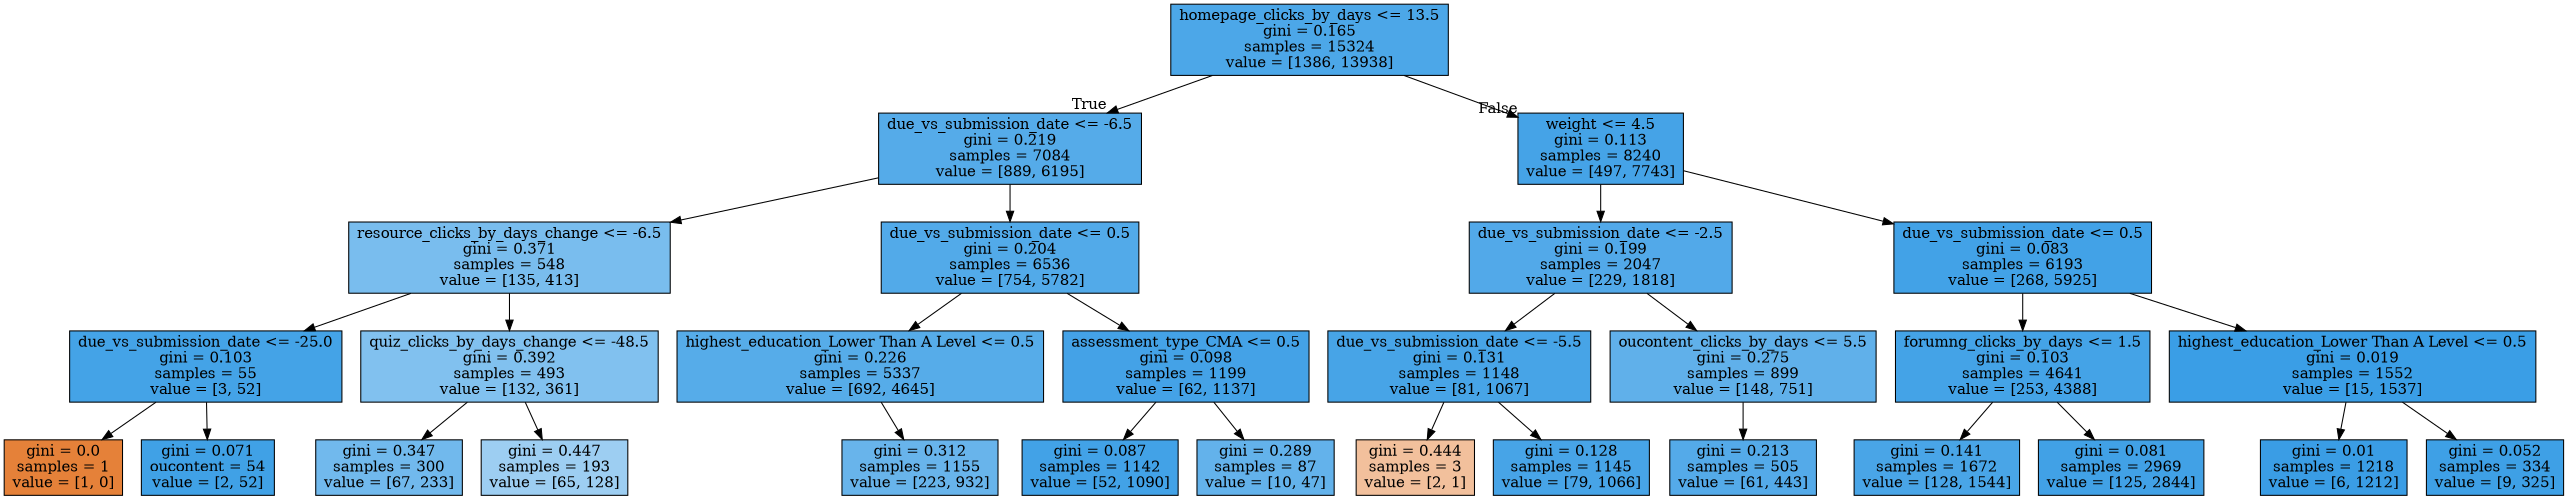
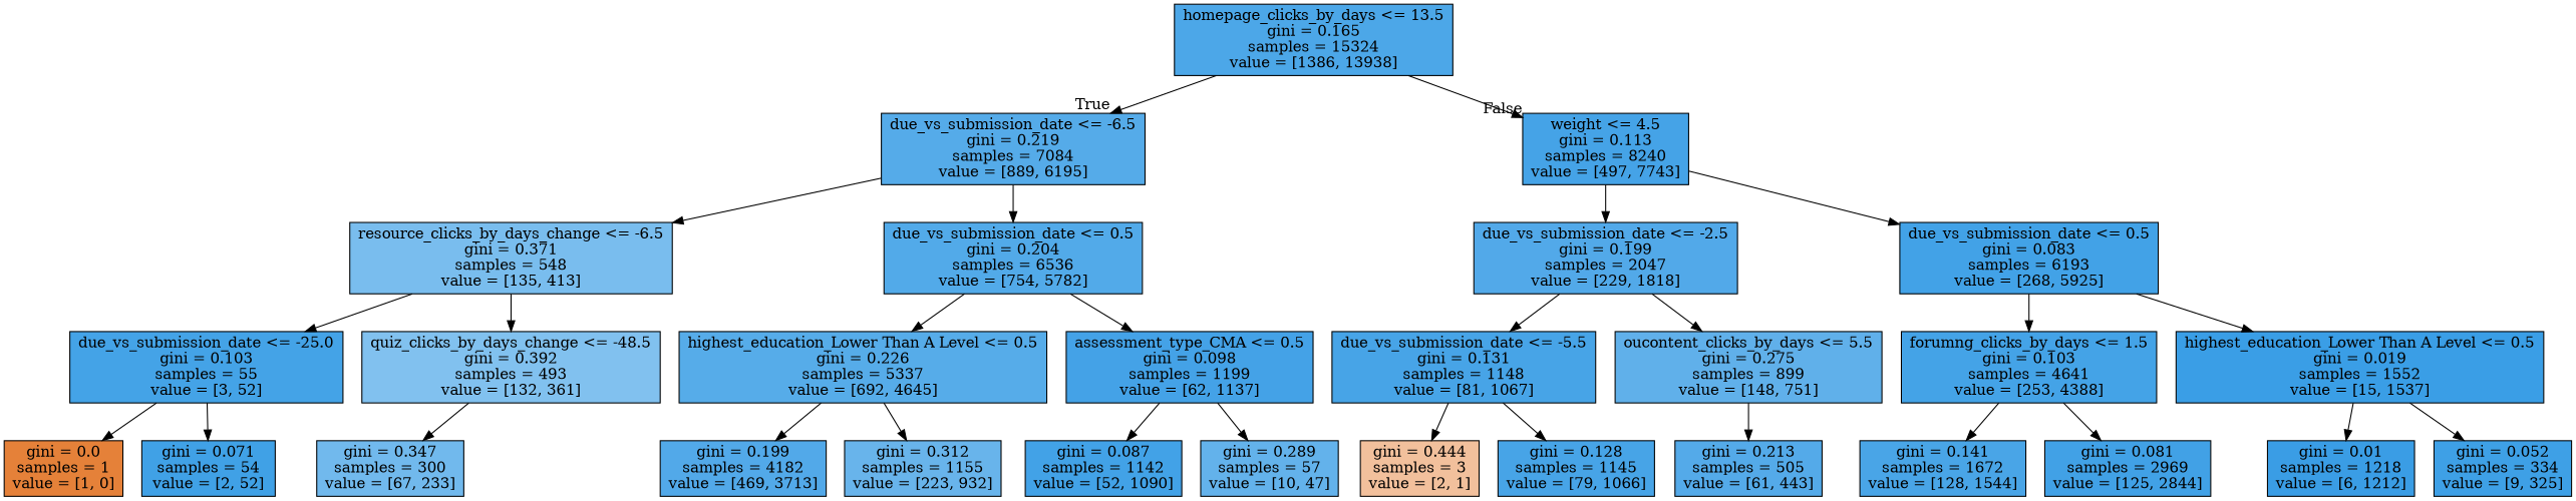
  digraph {
    node [color=black fillcolor="#399de5df" shape=box style=filled]
    n1 [fillcolor="#399de5e6" label="homepage_clicks_by_days <= 13.5\ngini = 0.165\nsamples = 15324\nvalue = [1386, 13938]"]
    n2 [fillcolor="#399de5da" label="due_vs_submission_date <= -6.5\ngini = 0.219\nsamples = 7084\nvalue = [889, 6195]"]
    n3 [fillcolor="#399de5ef" label="weight <= 4.5\ngini = 0.113\nsamples = 8240\nvalue = [497, 7743]"]
    n4 [fillcolor="#399de5ac" label="resource_clicks_by_days_change <= -6.5\ngini = 0.371\nsamples = 548\nvalue = [135, 413]"]
    n5 [fillcolor="#399de5de" label="due_vs_submission_date <= 0.5\ngini = 0.204\nsamples = 6536\nvalue = [754, 5782]"]
    n6 [label="due_vs_submission_date <= -2.5\ngini = 0.199\nsamples = 2047\nvalue = [229, 1818]"]
    n7 [fillcolor="#399de5f3" label="due_vs_submission_date <= 0.5\ngini = 0.083\nsamples = 6193\nvalue = [268, 5925]"]
    n8 [fillcolor="#399de5f0" label="due_vs_submission_date <= -25.0\ngini = 0.103\nsamples = 55\nvalue = [3, 52]"]
    n9 [fillcolor="#399de5a2" label="quiz_clicks_by_days_change <= -48.5\ngini = 0.392\nsamples = 493\nvalue = [132, 361]"]
    n10 [fillcolor="#399de5d9" label="highest_education_Lower Than A Level <= 0.5\ngini = 0.226\nsamples = 5337\nvalue = [692, 4645]"]
    n11 [fillcolor="#399de5f1" label="assessment_type_CMA <= 0.5\ngini = 0.098\nsamples = 1199\nvalue = [62, 1137]"]
    n12 [fillcolor="#e58139ff" label="gini = 0.0\nsamples = 1\nvalue = [1, 0]"]
-   n13 [fillcolor="#399de5f5" label="gini = 0.071\noucontent = 54\nvalue = [2, 52]"]
+   n13 [fillcolor="#399de5f5" label="gini = 0.071\nsamples = 54\nvalue = [2, 52]"]
    n14 [fillcolor="#399de5b6" label="gini = 0.347\nsamples = 300\nvalue = [67, 233]"]
-   n15 [fillcolor="#399de57e" label="gini = 0.447\nsamples = 193\nvalue = [65, 128]"]
+   n16 [label="gini = 0.199\nsamples = 4182\nvalue = [469, 3713]"]
    n17 [fillcolor="#399de5c2" label="gini = 0.312\nsamples = 1155\nvalue = [223, 932]"]
    n18 [fillcolor="#399de5f3" label="gini = 0.087\nsamples = 1142\nvalue = [52, 1090]"]
-   n19 [fillcolor="#399de5c9" label="gini = 0.289\nsamples = 87\nvalue = [10, 47]"]
+   n19 [fillcolor="#399de5c9" label="gini = 0.289\nsamples = 57\nvalue = [10, 47]"]
    n20 [fillcolor="#399de5ec" label="due_vs_submission_date <= -5.5\ngini = 0.131\nsamples = 1148\nvalue = [81, 1067]"]
    n21 [fillcolor="#399de5cd" label="oucontent_clicks_by_days <= 5.5\ngini = 0.275\nsamples = 899\nvalue = [148, 751]"]
    n22 [fillcolor="#399de5f0" label="forumng_clicks_by_days <= 1.5\ngini = 0.103\nsamples = 4641\nvalue = [253, 4388]"]
    n23 [fillcolor="#399de5fd" label="highest_education_Lower Than A Level <= 0.5\ngini = 0.019\nsamples = 1552\nvalue = [15, 1537]"]
    n24 [fillcolor="#e581397f" label="gini = 0.444\nsamples = 3\nvalue = [2, 1]"]
    n25 [fillcolor="#399de5ec" label="gini = 0.128\nsamples = 1145\nvalue = [79, 1066]"]
    n26 [fillcolor="#399de5dc" label="gini = 0.213\nsamples = 505\nvalue = [61, 443]"]
    n27 [fillcolor="#399de5ea" label="gini = 0.141\nsamples = 1672\nvalue = [128, 1544]"]
    n28 [fillcolor="#399de5f4" label="gini = 0.081\nsamples = 2969\nvalue = [125, 2844]"]
    n29 [fillcolor="#399de5fe" label="gini = 0.01\nsamples = 1218\nvalue = [6, 1212]"]
    n30 [fillcolor="#399de5f8" label="gini = 0.052\nsamples = 334\nvalue = [9, 325]"]
    n1 -> n2 [headlabel=True labelangle=45 labeldistance=2.5]
    n1 -> n3 [headlabel=False labelangle=-45 labeldistance=2.5]
    n2 -> n4
    n2 -> n5
    n3 -> n6
    n3 -> n7
    n4 -> n8
    n4 -> n9
    n5 -> n10
    n5 -> n11
    n6 -> n20
    n6 -> n21
    n7 -> n22
    n7 -> n23
    n8 -> n12
    n8 -> n13
    n9 -> n14
-   n9 -> n15
+   n10 -> n16
    n10 -> n17
    n11 -> n18
    n11 -> n19
    n20 -> n24
    n20 -> n25
    n21 -> n26
    n22 -> n27
    n22 -> n28
    n23 -> n29
    n23 -> n30
  }
